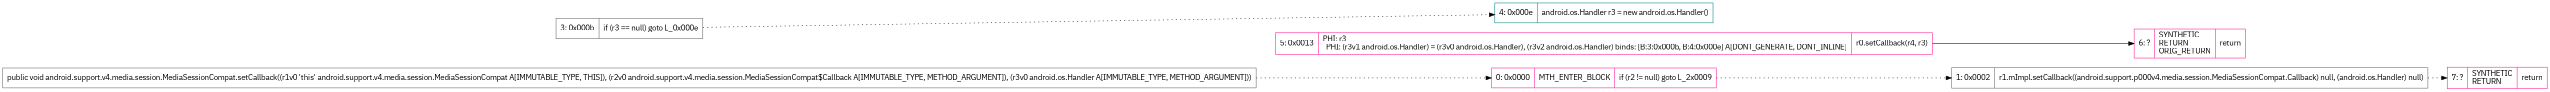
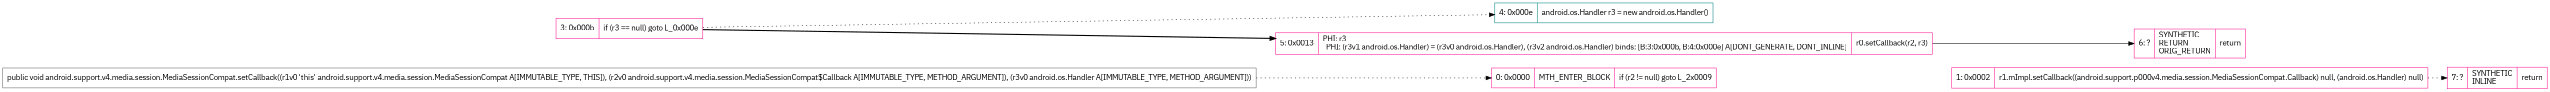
  digraph {
    fontname="IBM Plex Sans"
    rankdir=LR
    node [color=deeppink fontname="IBM Plex Sans" shape=record]
    edge [fontname="IBM Plex Sans" style=dotted]
    n1 [label="{0\:\ 0x0000|MTH_ENTER_BLOCK\l|if (r2 != null) goto L_2x0009\l}"]
-   n2 [color=gray40 label="{1\:\ 0x0002|r1.mImpl.setCallback((android.support.p000v4.media.session.MediaSessionCompat.Callback) null, (android.os.Handler) null)\l}"]
-   n3 [label="{7\:\ ?|SYNTHETIC\lRETURN\l|return\l}"]
-   n4 [color=gray40 label="{3\:\ 0x000b|if (r3 == null) goto L_0x000e\l}"]
+   n2 [label="{1\:\ 0x0002|r1.mImpl.setCallback((android.support.p000v4.media.session.MediaSessionCompat.Callback) null, (android.os.Handler) null)\l}"]
+   n3 [label="{7\:\ ?|SYNTHETIC\lINLINE\l|return\l}"]
+   n4 [label="{3\:\ 0x000b|if (r3 == null) goto L_0x000e\l}"]
    n5 [color=teal label="{4\:\ 0x000e|android.os.Handler r3 = new android.os.Handler()\l}"]
-   n6 [label="{5\:\ 0x0013|PHI: r3 \l  PHI: (r3v1 android.os.Handler) = (r3v0 android.os.Handler), (r3v2 android.os.Handler) binds: [B:3:0x000b, B:4:0x000e] A[DONT_GENERATE, DONT_INLINE]\l|r0.setCallback(r4, r3)\l}"]
+   n6 [label="{5\:\ 0x0013|PHI: r3 \l  PHI: (r3v1 android.os.Handler) = (r3v0 android.os.Handler), (r3v2 android.os.Handler) binds: [B:3:0x000b, B:4:0x000e] A[DONT_GENERATE, DONT_INLINE]\l|r0.setCallback(r2, r3)\l}"]
    n7 [label="{6\:\ ?|SYNTHETIC\lRETURN\lORIG_RETURN\l|return\l}"]
    n8 [color=gray40 label="{public void android.support.v4.media.session.MediaSessionCompat.setCallback((r1v0 'this' android.support.v4.media.session.MediaSessionCompat A[IMMUTABLE_TYPE, THIS]), (r2v0 android.support.v4.media.session.MediaSessionCompat$Callback A[IMMUTABLE_TYPE, METHOD_ARGUMENT]), (r3v0 android.os.Handler A[IMMUTABLE_TYPE, METHOD_ARGUMENT])) }"]
-   n1 -> n2
    n2 -> n3
    n4 -> n5
+   n4 -> n6 [style=bold]
    n6 -> n7 [style=solid]
    n8 -> n1
  }
